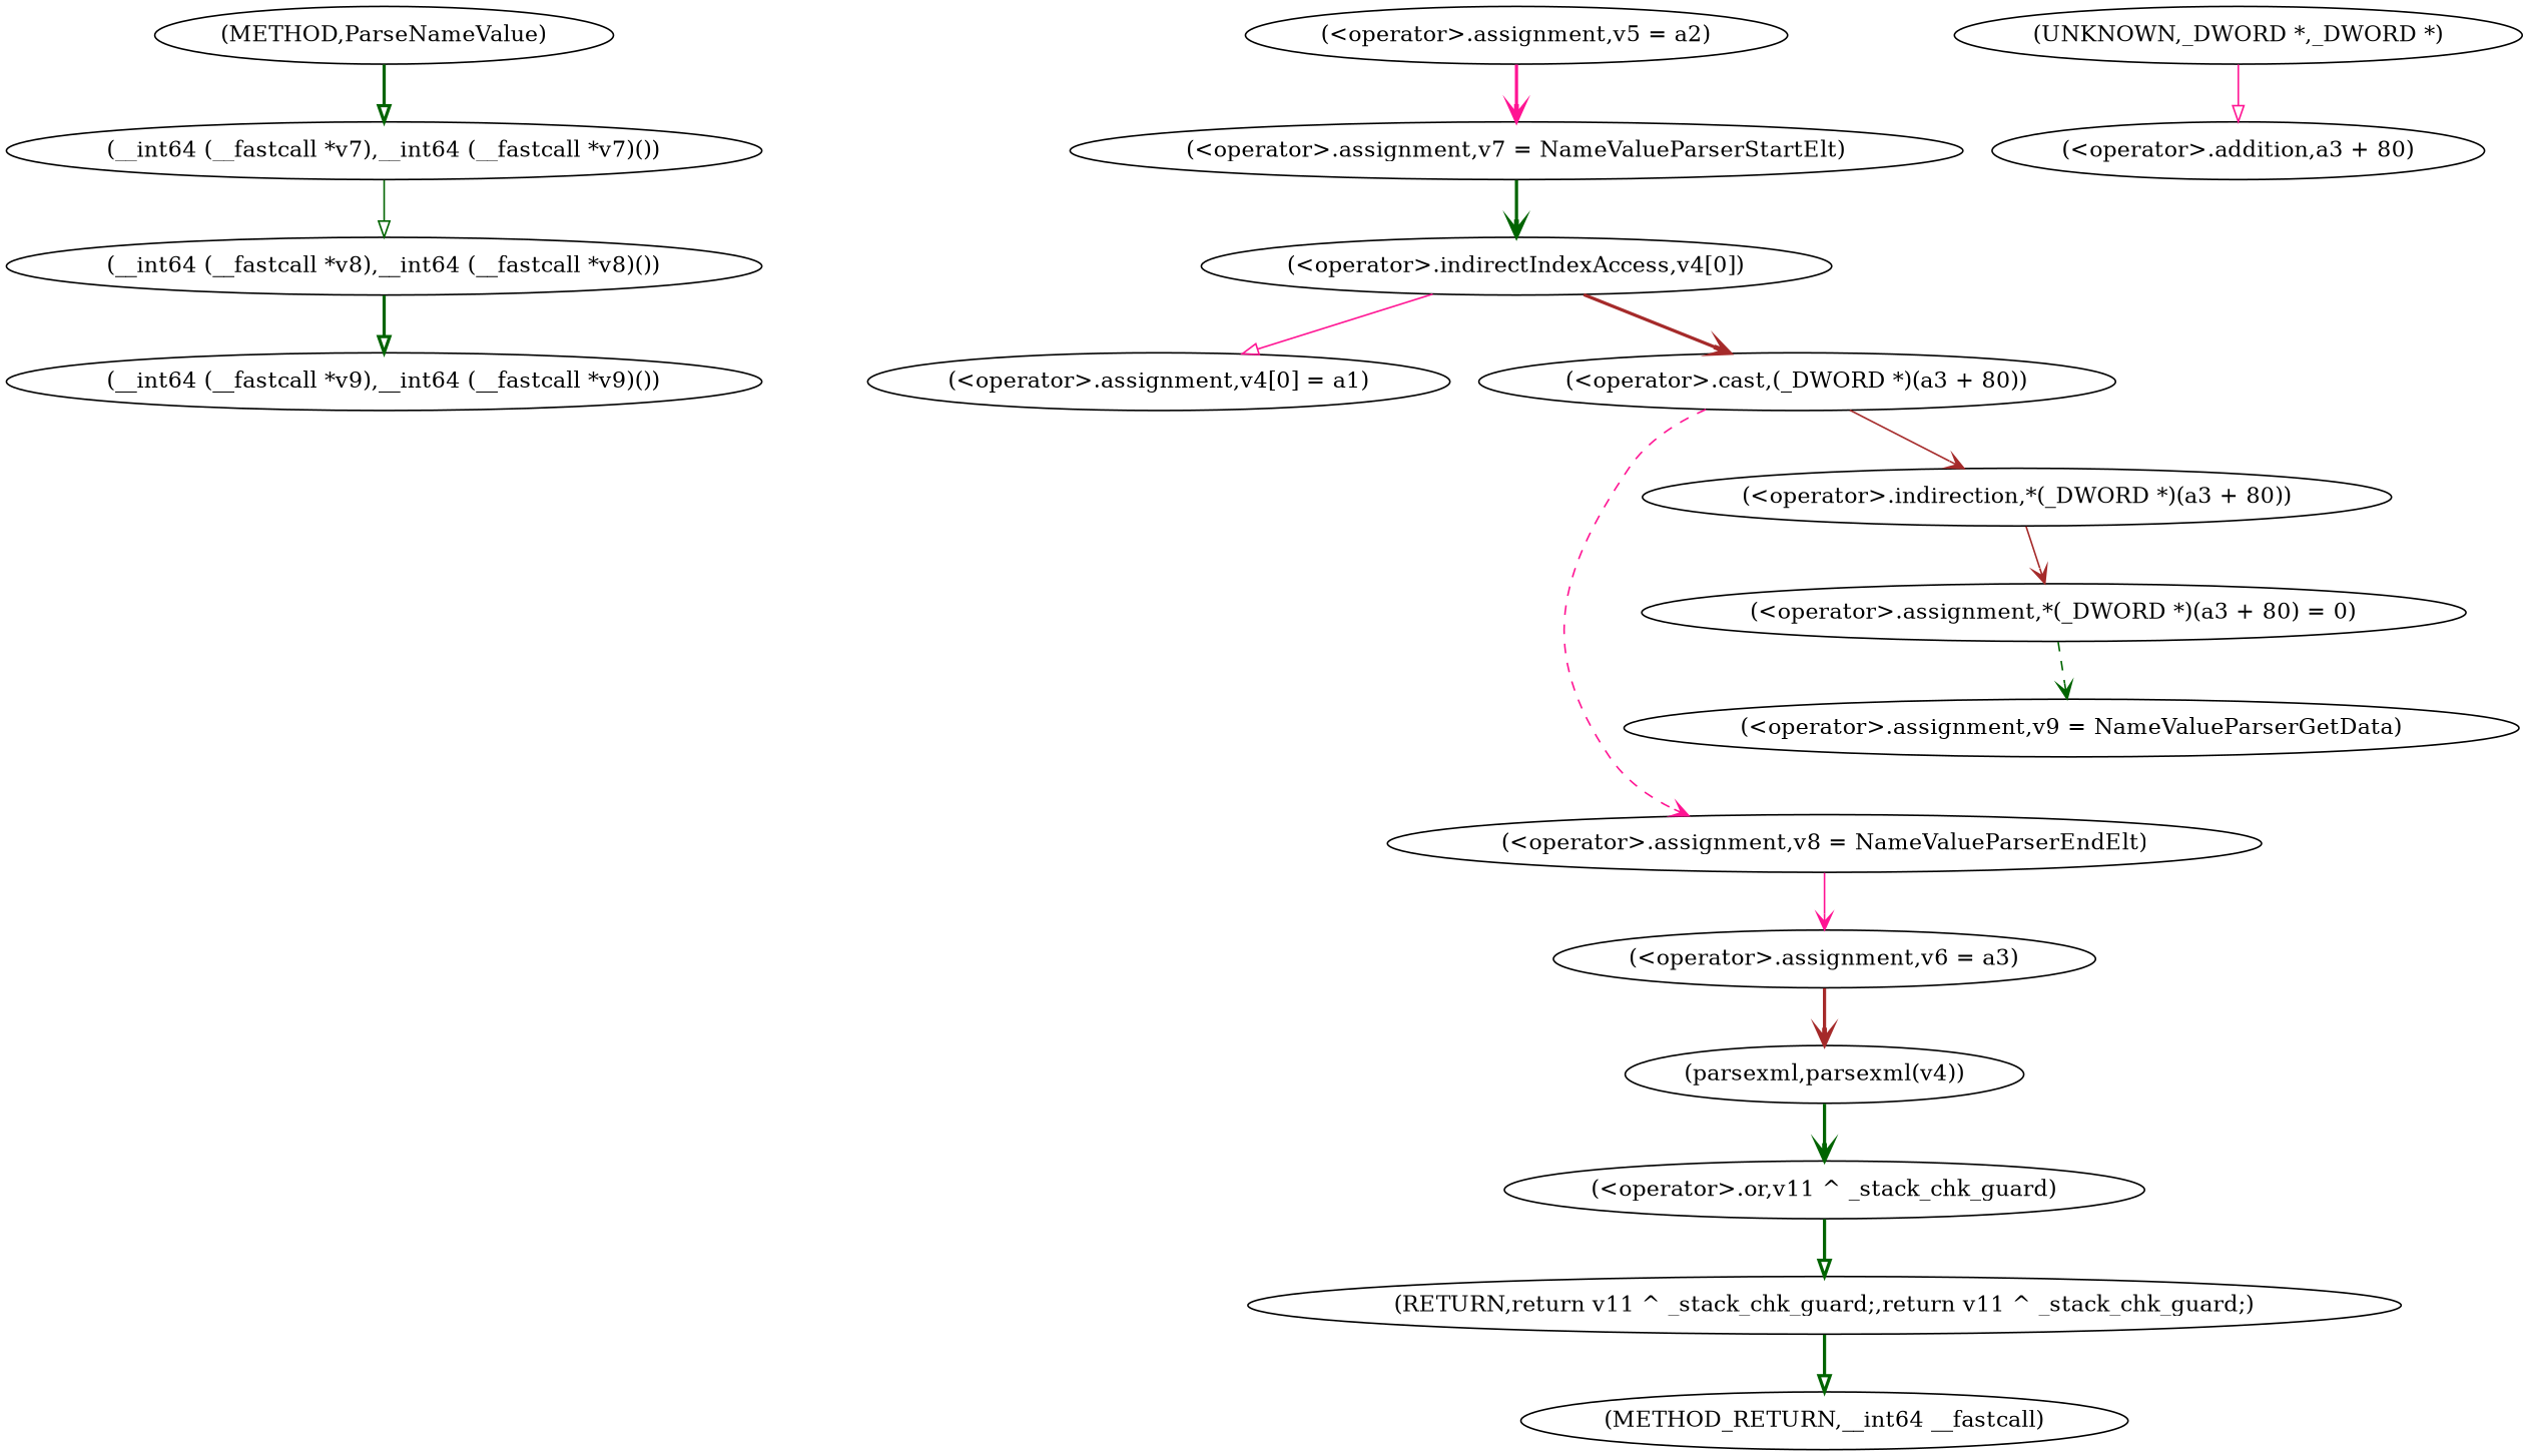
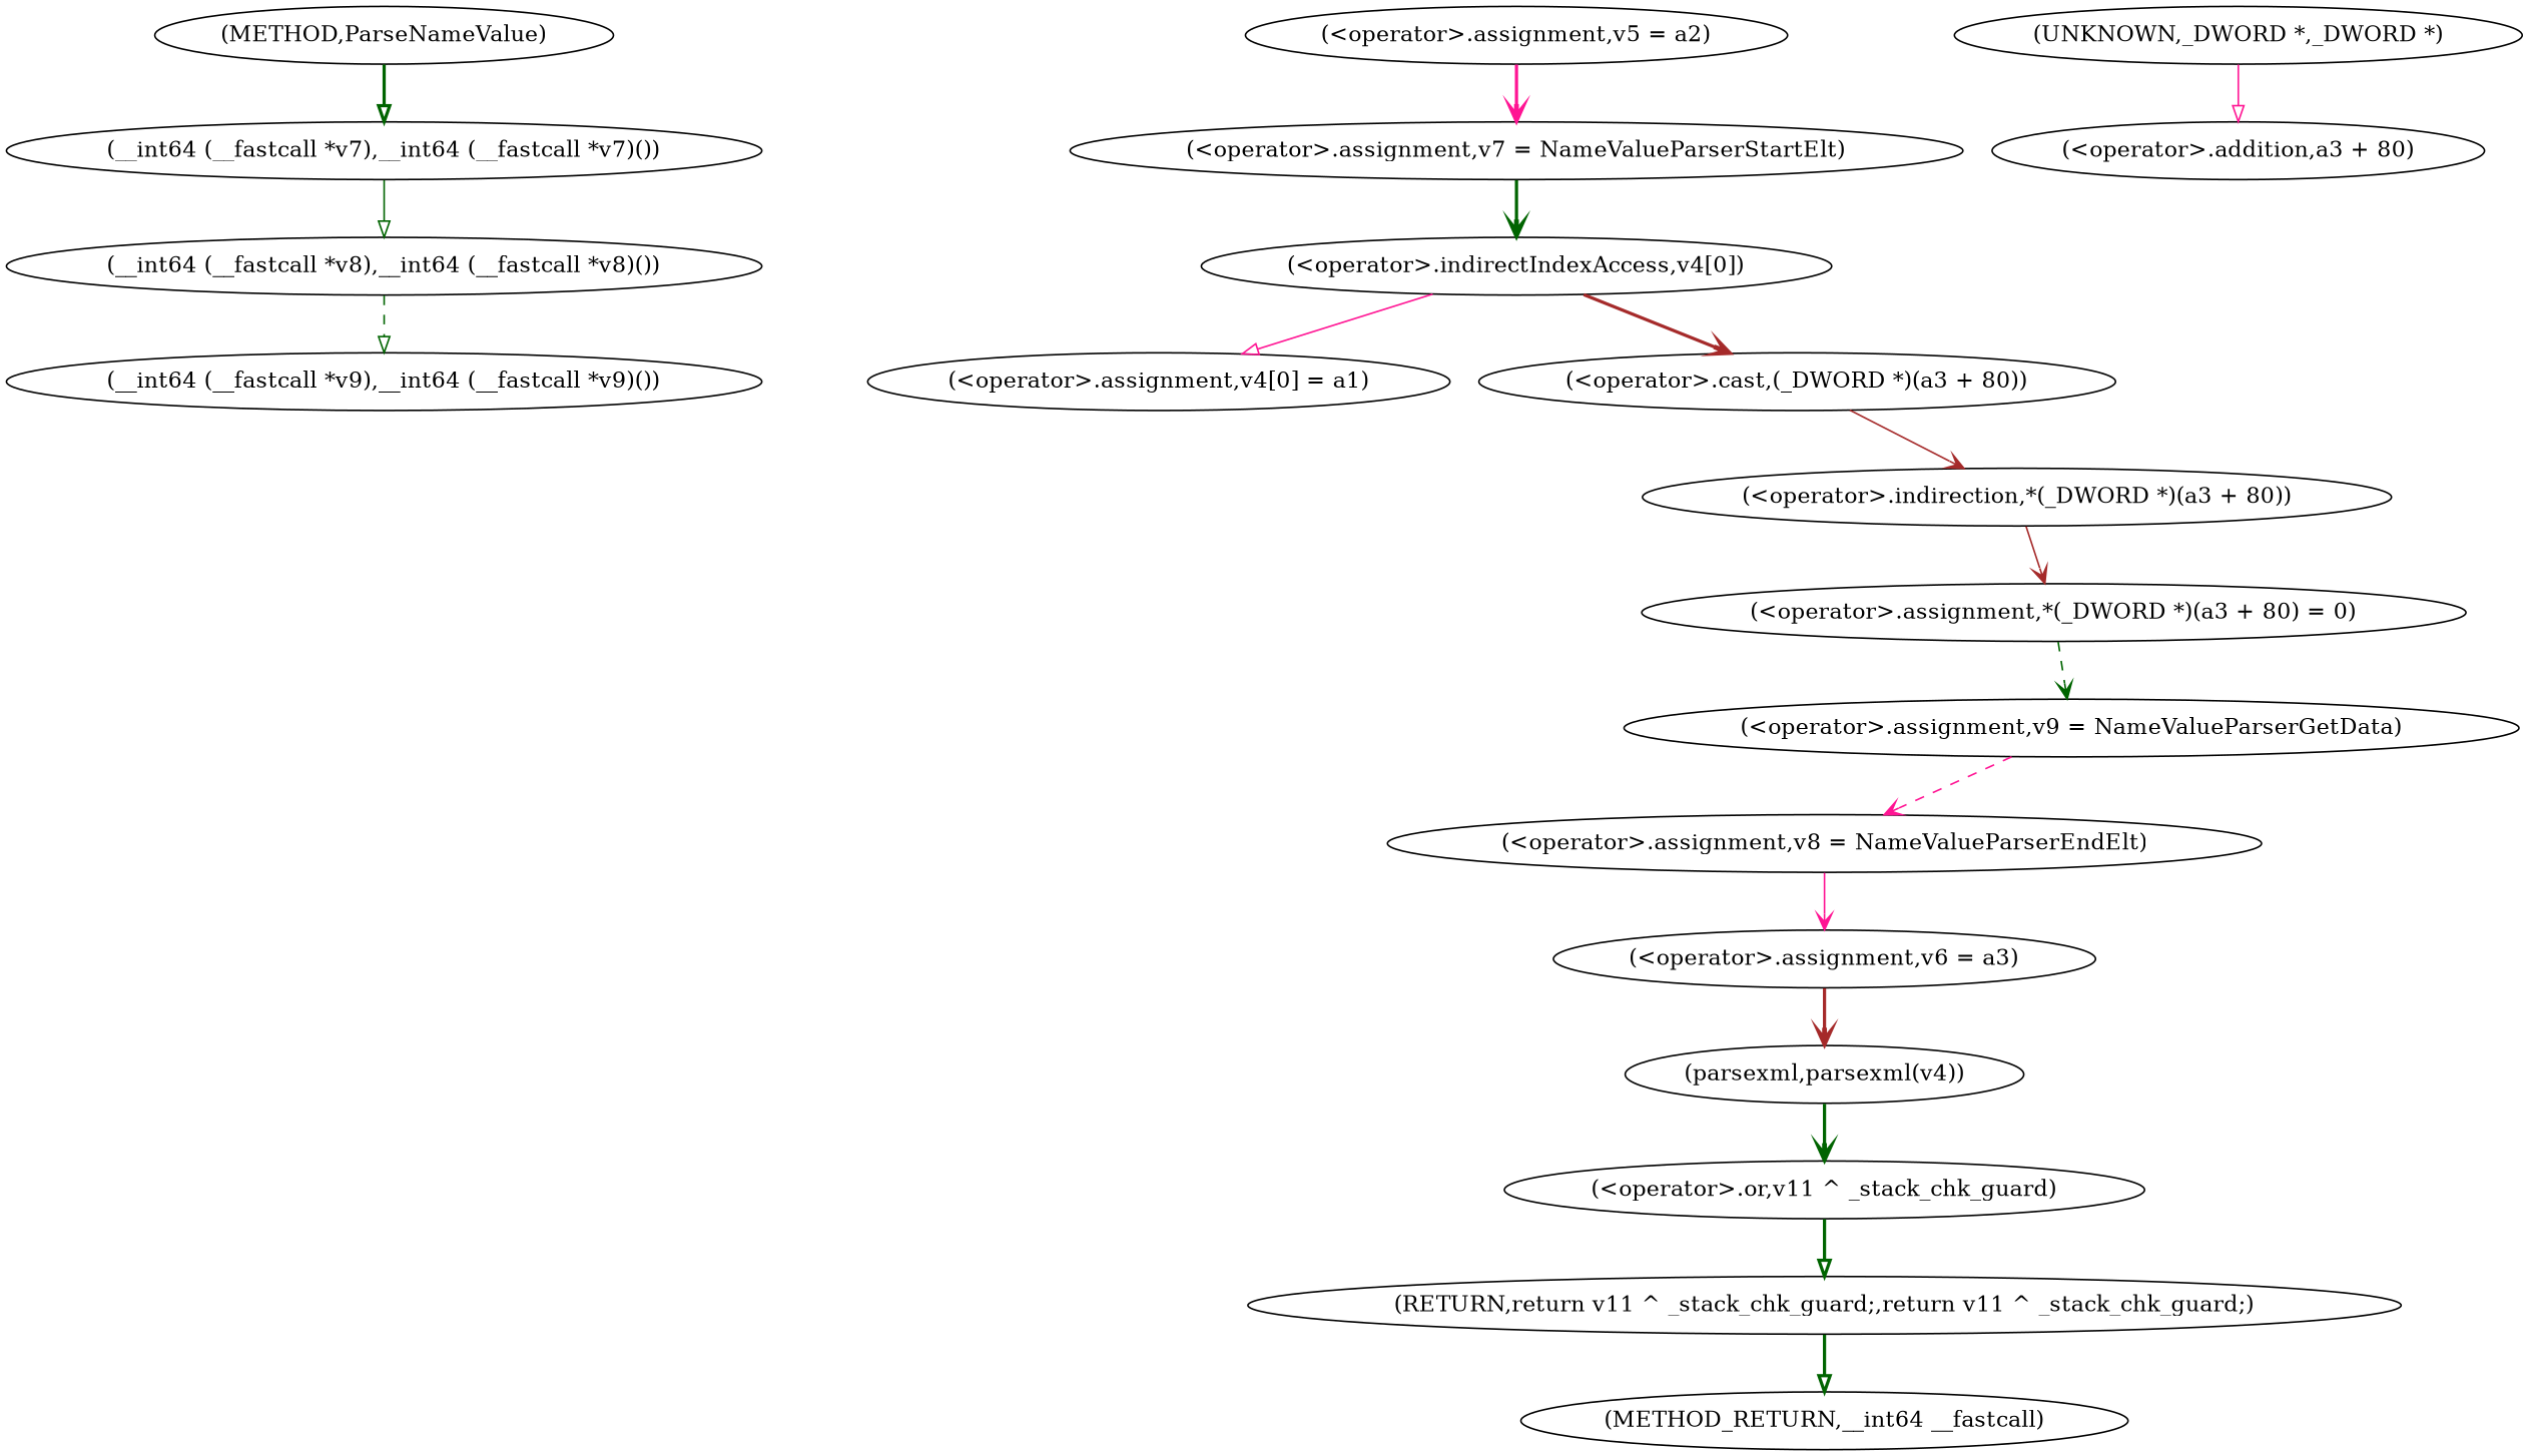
  digraph {
    edge [arrowhead=vee color=darkgreen style=bold]
    n1 [label="(__int64 (__fastcall *v7),__int64 (__fastcall *v7)())"]
    n2 [label="(__int64 (__fastcall *v8),__int64 (__fastcall *v8)())"]
    n3 [label="(__int64 (__fastcall *v9),__int64 (__fastcall *v9)())"]
    n4 [label="(<operator>.assignment,v5 = a2)"]
    n5 [label="(<operator>.assignment,v7 = NameValueParserStartElt)"]
    n6 [label="(<operator>.indirectIndexAccess,v4[0])"]
    n7 [label="(<operator>.assignment,v4[0] = a1)"]
    n8 [label="(<operator>.cast,(_DWORD *)(a3 + 80))"]
    n9 [label="(UNKNOWN,_DWORD *,_DWORD *)"]
    n10 [label="(<operator>.addition,a3 + 80)"]
    n11 [label="(<operator>.assignment,*(_DWORD *)(a3 + 80) = 0)"]
    n12 [label="(<operator>.assignment,v9 = NameValueParserGetData)"]
    n13 [label="(<operator>.assignment,v8 = NameValueParserEndElt)"]
    n14 [label="(<operator>.indirection,*(_DWORD *)(a3 + 80))"]
    n15 [label="(<operator>.assignment,v6 = a3)"]
    n16 [label="(parsexml,parsexml(v4))"]
    n17 [label="(<operator>.or,v11 ^ _stack_chk_guard)"]
    n18 [label="(RETURN,return v11 ^ _stack_chk_guard;,return v11 ^ _stack_chk_guard;)"]
    n19 [label="(METHOD_RETURN,__int64 __fastcall)"]
    n20 [label="(METHOD,ParseNameValue)"]
    n1 -> n2 [arrowhead=onormal style=solid]
-   n2 -> n3 [arrowhead=onormal]
+   n2 -> n3 [arrowhead=onormal style=dashed]
    n4 -> n5 [color=deeppink]
    n5 -> n6
    n6 -> n7 [arrowhead=onormal color=deeppink style=solid]
    n6 -> n8 [color=brown]
    n8 -> n14 [color=brown style=solid]
    n9 -> n10 [arrowhead=onormal color=deeppink style=solid]
    n11 -> n12 [style=dashed]
-   n8 -> n13 [color=deeppink style=dashed]
+   n12 -> n13 [color=deeppink style=dashed]
    n13 -> n15 [color=deeppink style=solid]
    n14 -> n11 [color=brown style=solid]
    n15 -> n16 [color=brown]
    n16 -> n17
    n17 -> n18 [arrowhead=onormal]
    n18 -> n19 [arrowhead=onormal]
    n20 -> n1 [arrowhead=onormal]
  }
